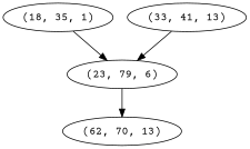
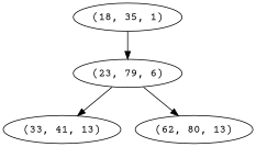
  digraph {
    fontname="Courier Prime"
    node [fontname="Courier Prime"]
    edge [fontname="Courier Prime"]
    n1 [label="(18, 35, 1)"]
    "(23, 79, 6)"
    "(33, 41, 13)"
-   "(62, 70, 13)"
+   "(62, 70, 13)" [label="(62, 80, 13)"]
    n1 -> "(23, 79, 6)"
-   "(33, 41, 13)" -> "(23, 79, 6)"
+   "(23, 79, 6)" -> "(33, 41, 13)"
    "(23, 79, 6)" -> "(62, 70, 13)"
  }
